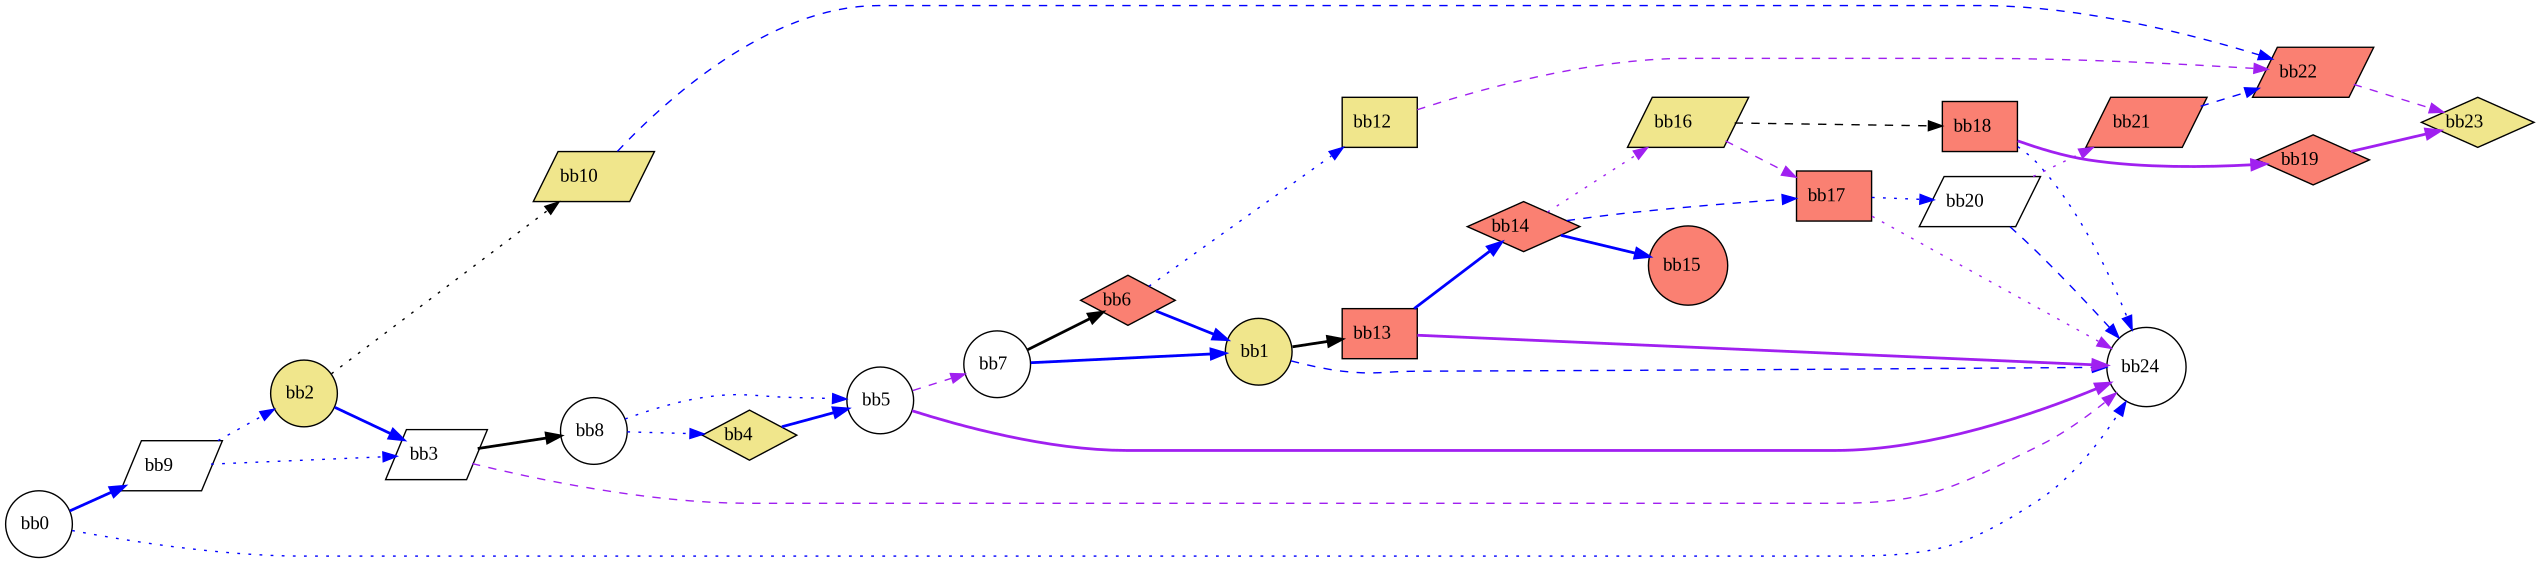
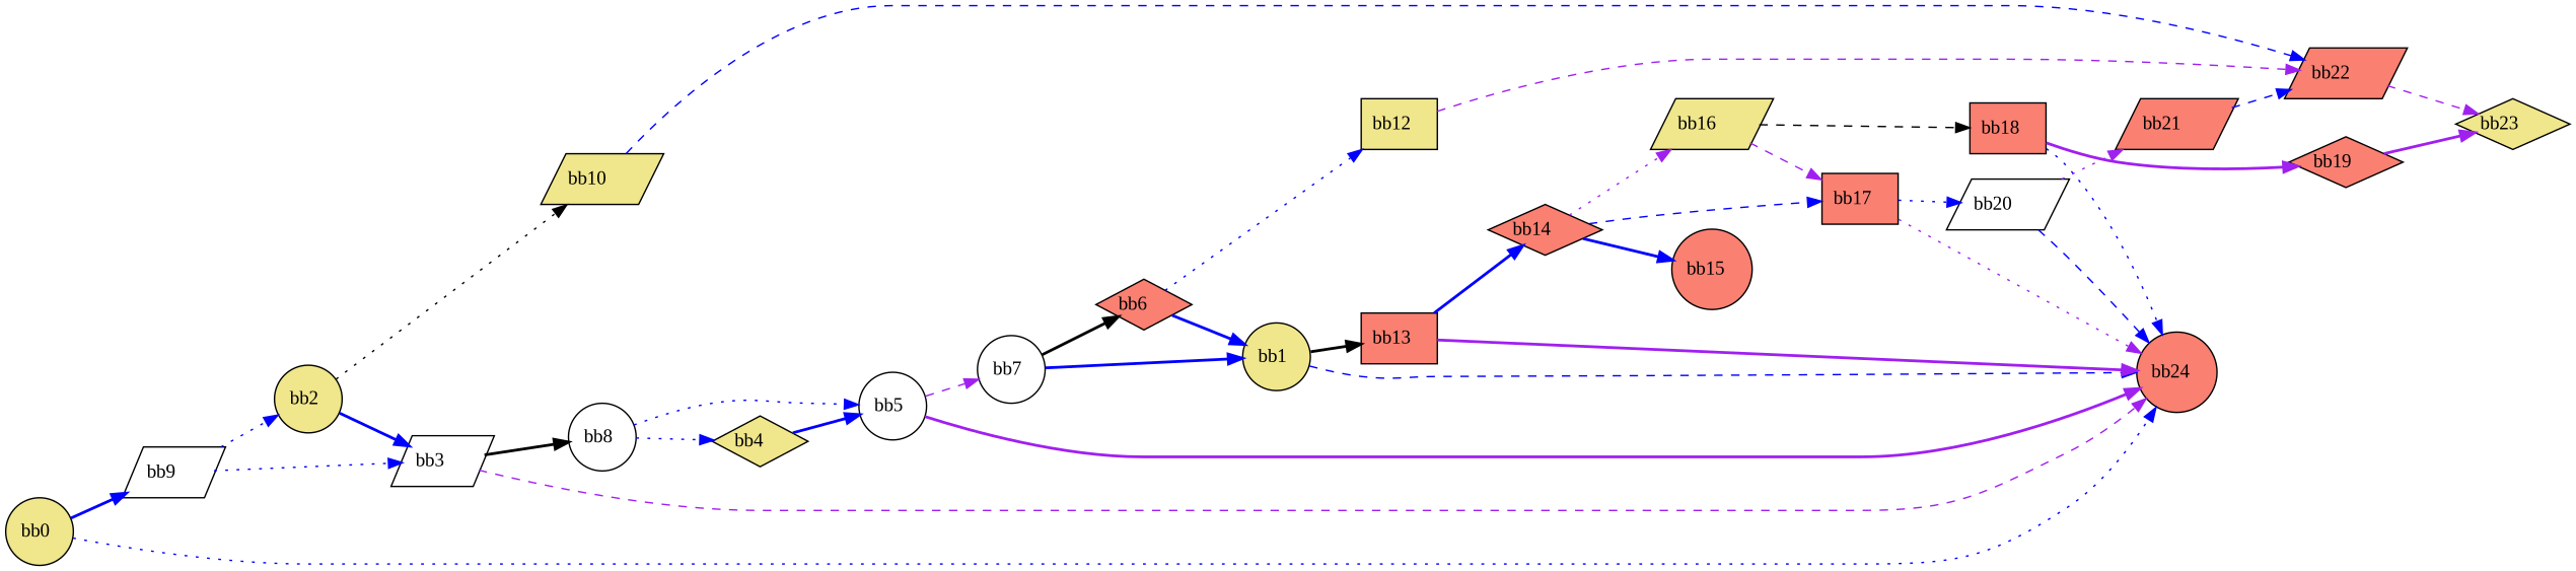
  digraph {
    fontname="Liberation Serif"
    rankdir=LR
    node [fillcolor=salmon fontname="Liberation Serif" shape=circle style=filled]
    edge [color=blue fontname="Liberation Serif" style=bold]
-   n1 [fillcolor=white label="bb0\l"]
+   n1 [fillcolor=khaki label="bb0\l"]
    n2 [fillcolor=white label="bb9\l" shape=parallelogram]
-   n3 [fillcolor=white label="bb24\l"]
+   n3 [label="bb24\l"]
    n4 [fillcolor=khaki label="bb2\l"]
    n5 [fillcolor=white label="bb3\l" shape=parallelogram]
    n6 [fillcolor=khaki label="bb1\l"]
    n7 [label="bb13\l" shape=box]
    n8 [label="bb14\l" shape=diamond]
    n9 [fillcolor=khaki label="bb10\l" shape=parallelogram]
    n10 [fillcolor=white label="bb8\l"]
    n11 [label="bb22\l" shape=parallelogram]
    n12 [fillcolor=khaki label="bb4\l" shape=diamond]
    n13 [fillcolor=white label="bb5\l"]
    n14 [fillcolor=white label="bb7\l"]
    n15 [label="bb6\l" shape=diamond]
    n16 [fillcolor=khaki label="bb12\l" shape=box]
    n17 [fillcolor=khaki label="bb23\l" shape=diamond]
    n18 [label="bb15\l"]
    n19 [fillcolor=khaki label="bb16\l" shape=parallelogram]
    n20 [label="bb17\l" shape=box]
    n21 [label="bb18\l" shape=box]
    n22 [fillcolor=white label="bb20\l" shape=parallelogram]
    n23 [label="bb19\l" shape=diamond]
    n24 [label="bb21\l" shape=parallelogram]
    n1 -> n2
    n1 -> n3 [style=dotted]
    n2 -> n4 [style=dotted]
    n2 -> n5 [style=dotted]
    n4 -> n5
    n4 -> n9 [color=black style=dotted]
    n5 -> n3 [color=purple style=dashed]
    n5 -> n10 [color=black]
    n6 -> n3 [style=dashed]
    n6 -> n7 [color=black]
    n7 -> n3 [color=purple]
    n7 -> n8
    n8 -> n18
    n8 -> n19 [color=purple style=dotted]
    n8 -> n20 [style=dashed]
    n9 -> n11 [style=dashed]
    n10 -> n12 [style=dotted]
    n10 -> n13 [style=dotted]
    n11 -> n17 [color=purple style=dashed]
    n12 -> n13
    n13 -> n3 [color=purple]
    n13 -> n14 [color=purple style=dashed]
    n14 -> n6
    n14 -> n15 [color=black]
    n15 -> n6
    n15 -> n16 [style=dotted]
    n16 -> n11 [color=purple style=dashed]
    n19 -> n20 [color=purple style=dashed]
    n19 -> n21 [color=black style=dashed]
    n20 -> n3 [color=purple style=dotted]
    n20 -> n22 [style=dotted]
    n21 -> n3 [style=dotted]
    n21 -> n23 [color=purple]
    n22 -> n3 [style=dashed]
    n22 -> n24 [color=purple style=dotted]
    n23 -> n17 [color=purple]
    n24 -> n11 [style=dashed]
  }
